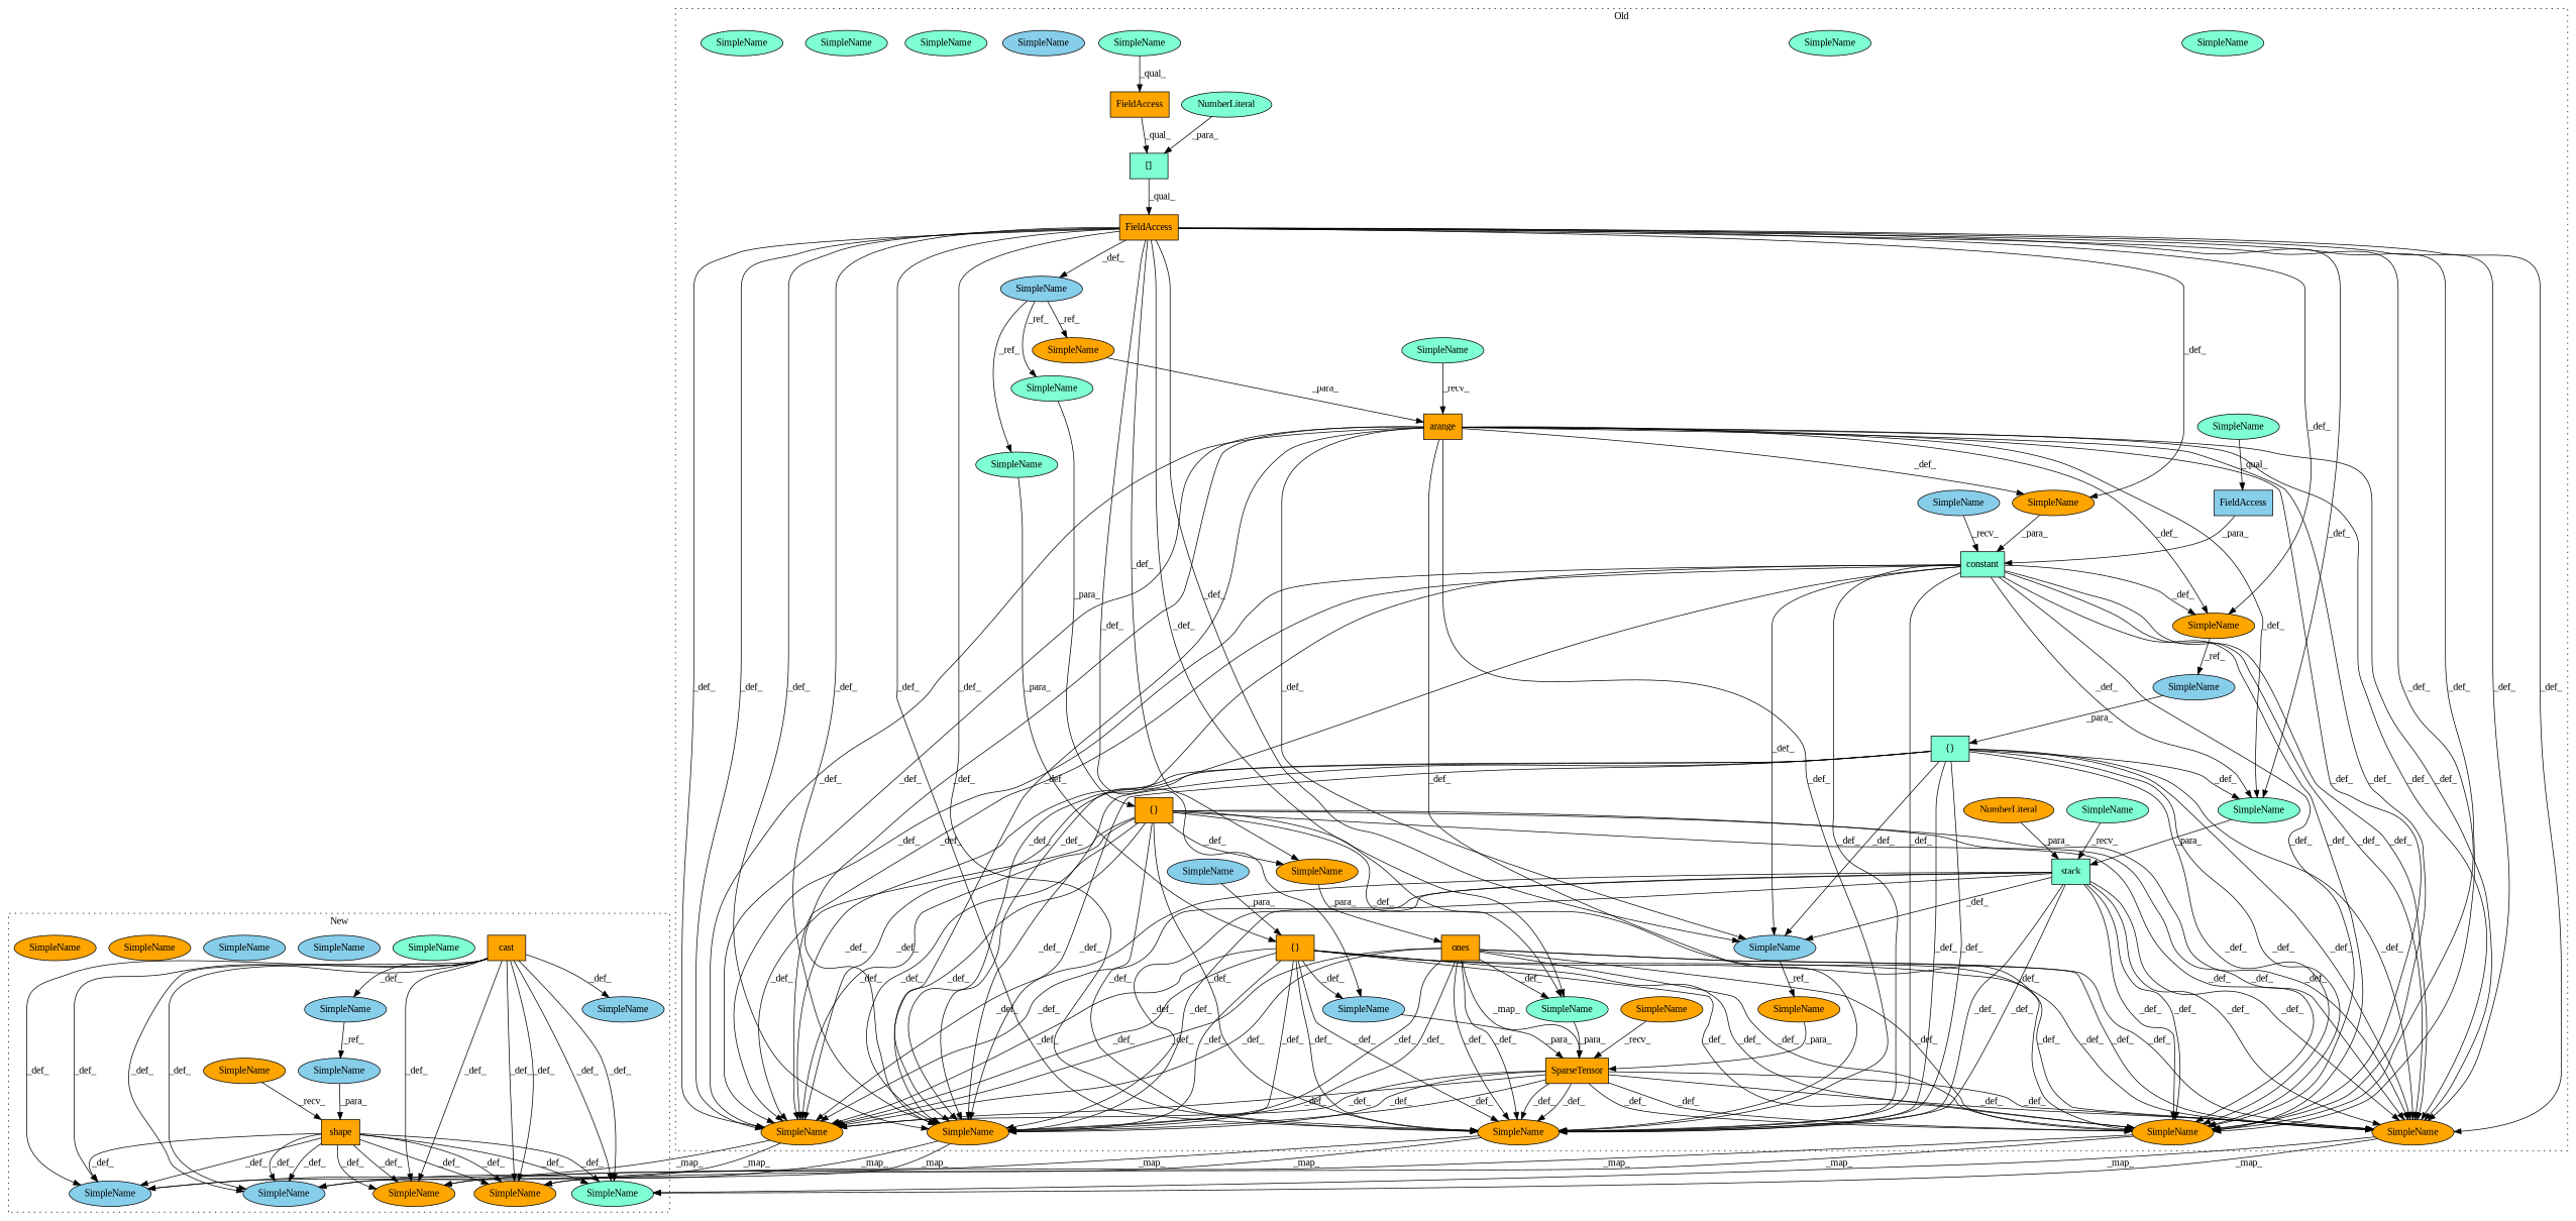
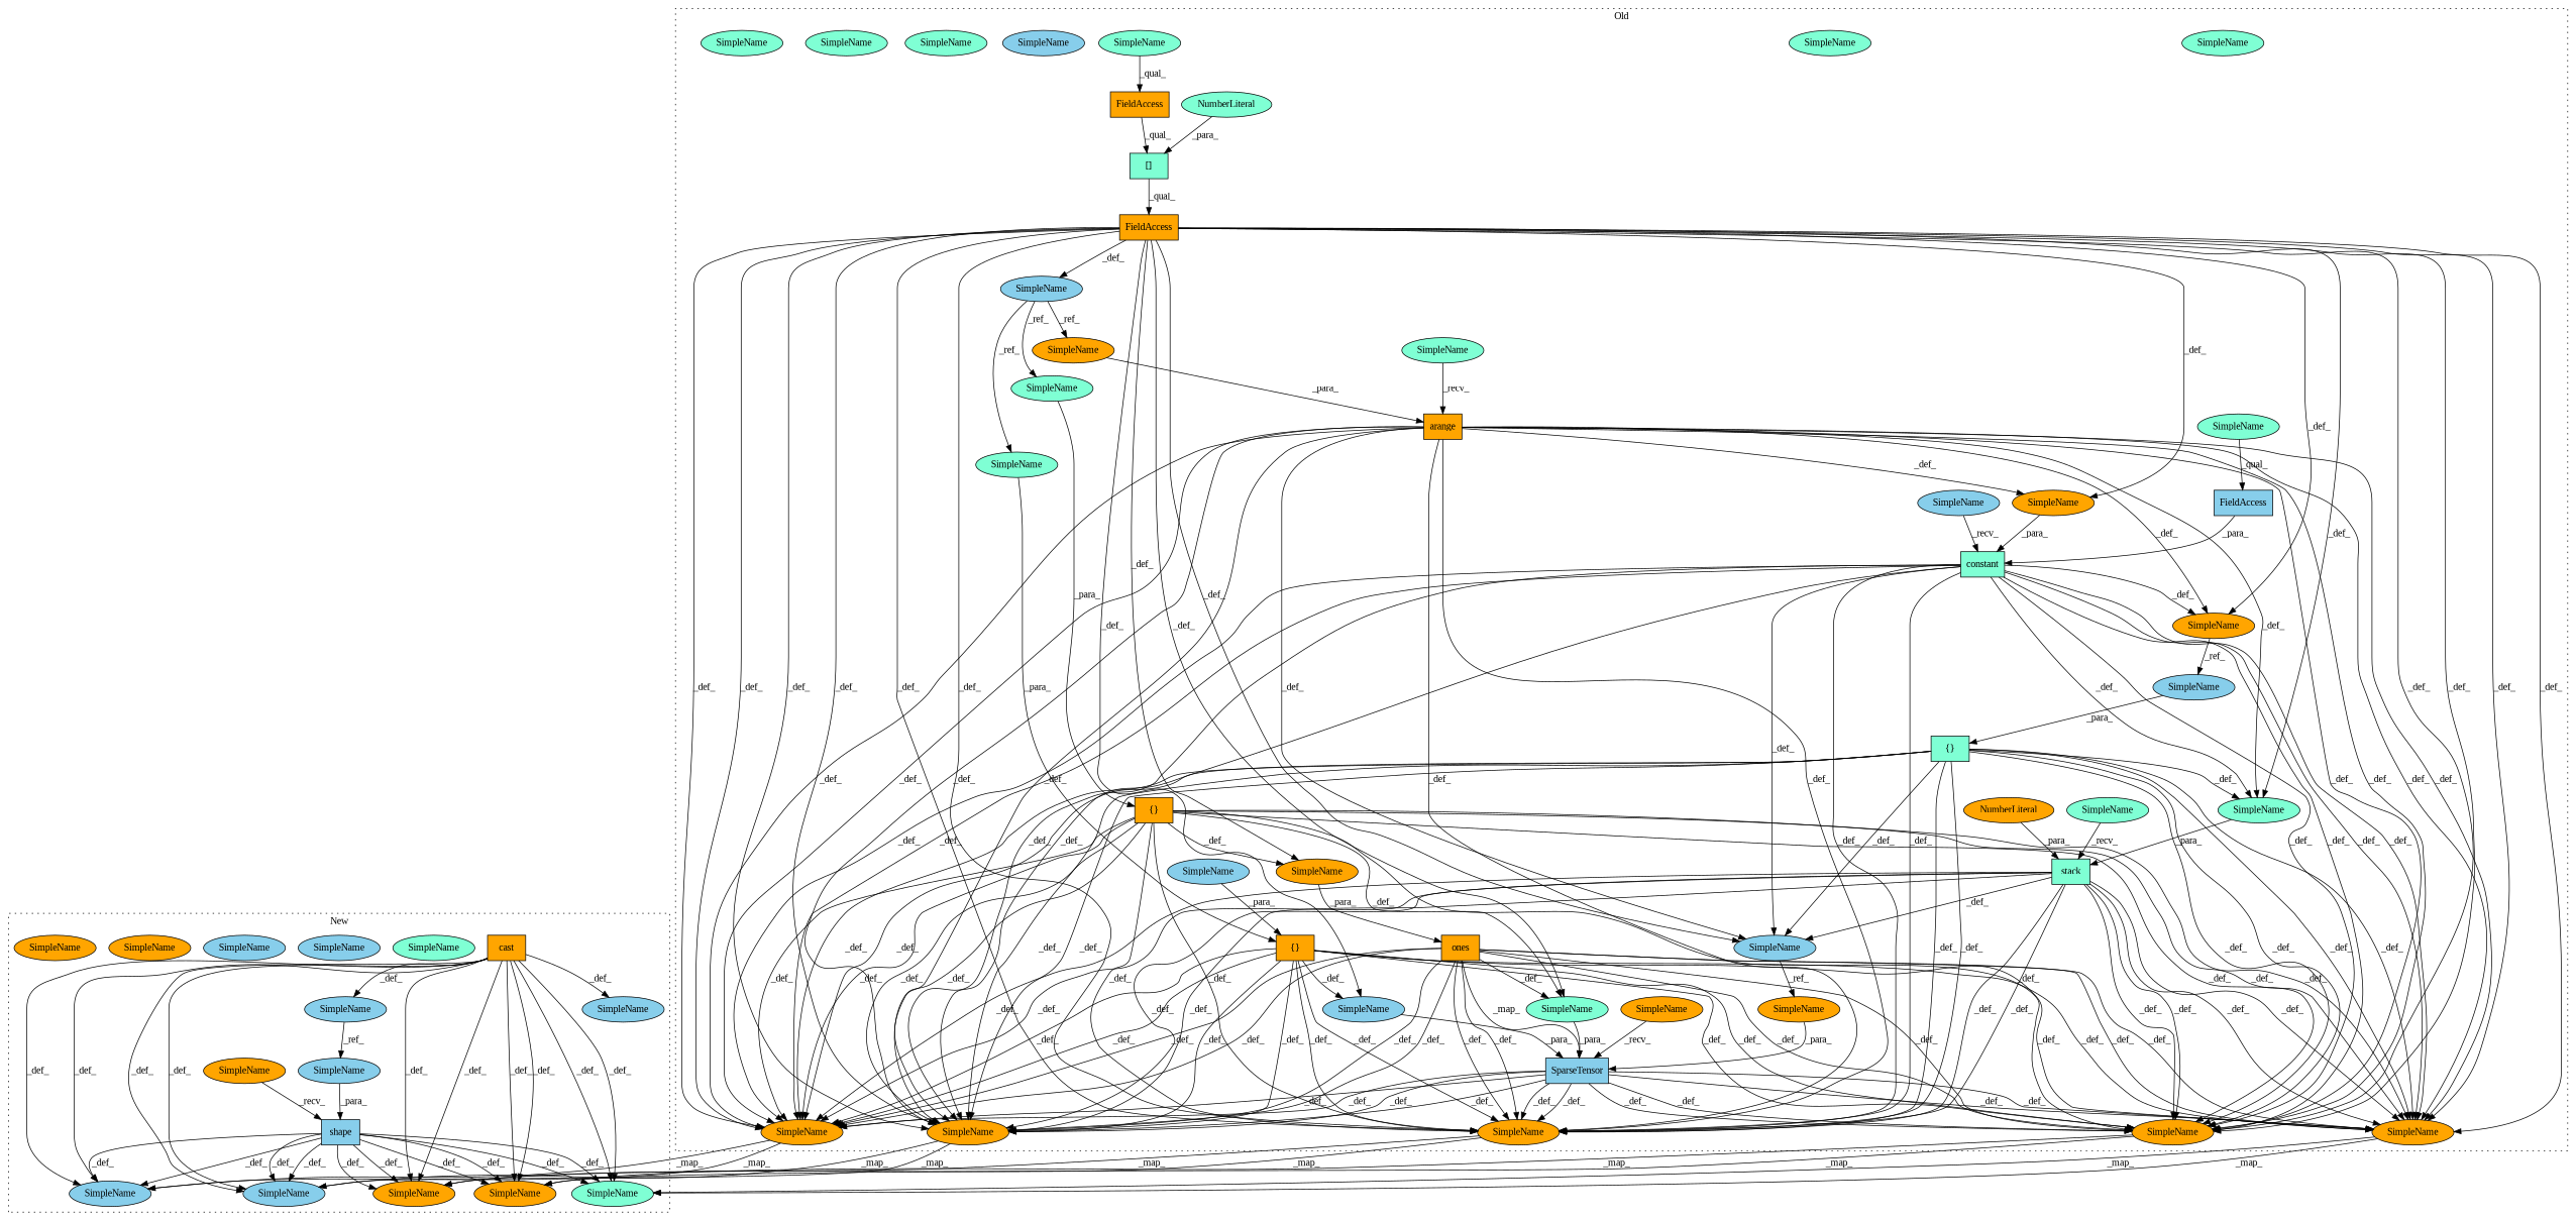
  digraph {
    fontname="Liberation Serif"
    node [a=42 fillcolor=orange fontname="Liberation Serif" l=7 shape=ellipse style=filled]
    edge [fontname="Liberation Serif"]
    n1 [a=32 l="5,1" label=ones s="3974,4017" shape=box]
    n2 [a=4 l="1,1" label="{}" s="3988,3997" shape=box]
-   n3 [a=32 l="13,1" label=SparseTensor s="3946,4048" shape=box]
+   n3 [a=32 fillcolor=skyblue l="13,1" label=SparseTensor s="3946,4048" shape=box]
    n4 [a=32 fillcolor=aquamarine l="6,1" label=stack s="3885,3920" shape=box]
    n5 [a=34 l=1 label=NumberLiteral s=3919]
    n6 [a=4 fillcolor=aquamarine l="1,1" label="{}" s="3900,3917" shape=box]
    n7 [a=32 fillcolor=aquamarine l="9,1" label=constant s="3815,3863" shape=box]
    n8 [a=4 l="1,1" label="{}" s="4028,4047" shape=box]
    n9 [a=22 fillcolor=skyblue l=16 label=FieldAccess s=3847 shape=box]
    n10 [fillcolor=aquamarine l=10 label=SimpleName s=3847]
    n11 [fillcolor=aquamarine l=28 label=SimpleName s=5441]
    n12 [l=28 label=SimpleName s=5441]
    n13 [a=22 l=27 label=FieldAccess s=3726 shape=box]
    n14 [a=2 fillcolor=aquamarine l="19,1" label="[]" s="3726,3746" shape=box]
    n15 [a=34 fillcolor=aquamarine l=1 label=NumberLiteral s=3745]
    n16 [a=22 l=18 label=FieldAccess s=3726 shape=box]
    n17 [fillcolor=aquamarine l=12 label=SimpleName s=3726]
    n18 [fillcolor=skyblue l=22 label=SimpleName s=5545]
    n19 [l=22 label=SimpleName s=5545]
    n20 [fillcolor=aquamarine label=SimpleName s=4206]
    n21 [label=SimpleName s=4206]
    n22 [fillcolor=aquamarine label=SimpleName s=5208]
    n23 [label=SimpleName s=5208]
    n24 [fillcolor=aquamarine label=SimpleName s=4505]
    n25 [label=SimpleName s=4505]
    n26 [a=32 l="7,1" label=arange s="3830,3845" shape=box]
    n27 [fillcolor=skyblue label=SimpleName l=""]
    n28 [label=SimpleName l=""]
    n29 [label=SimpleName l=""]
    n30 [fillcolor=skyblue l=3 label=SimpleName s=3870]
    n31 [fillcolor=aquamarine label=SimpleName l=""]
    n32 [l=3 label=SimpleName s=3800]
    n33 [fillcolor=skyblue l=8 label=SimpleName s=3717]
    n34 [fillcolor=aquamarine label=SimpleName l=""]
    n35 [fillcolor=skyblue l=9 label=SimpleName s=4038]
    n36 [l=3 label=SimpleName s=3959]
    n37 [fillcolor=aquamarine l=8 label=SimpleName s=3989]
    n38 [fillcolor=aquamarine l=8 label=SimpleName s=4029]
    n39 [l=8 label=SimpleName s=3837]
    n40 [fillcolor=skyblue l=10 label=SimpleName s=3804]
    n41 [l=10 label=SimpleName s=3935]
    n42 [fillcolor=aquamarine l=10 label=SimpleName s=3847]
    n43 [fillcolor=aquamarine l=10 label=SimpleName s=3874]
    n44 [fillcolor=skyblue l=3 label=SimpleName s=3901]
    n45 [fillcolor=aquamarine l=5 label=SimpleName s=3824]
    n46 [a=32 l="5,1" label=cast s="4073,4107" shape=box]
-   n47 [a=32 l="6,1" label=shape s="4164,4180" shape=box]
+   n47 [a=32 fillcolor=skyblue l="6,1" label=shape s="4164,4180" shape=box]
    n48 [fillcolor=aquamarine l=28 label=SimpleName s=5615]
    n49 [fillcolor=skyblue l=28 label=SimpleName s=5615]
    n50 [fillcolor=skyblue l=22 label=SimpleName s=5719]
    n51 [fillcolor=skyblue l=22 label=SimpleName s=5719]
    n52 [fillcolor=skyblue label=SimpleName s=4380]
    n53 [label=SimpleName s=4380]
    n54 [label=SimpleName s=5382]
    n55 [label=SimpleName s=5382]
    n56 [label=SimpleName s=4679]
    n57 [fillcolor=aquamarine label=SimpleName s=4679]
    n58 [fillcolor=skyblue l=10 label=SimpleName s=4051]
    n59 [fillcolor=skyblue l=9 label=SimpleName s=4188]
    n60 [fillcolor=skyblue l=10 label=SimpleName s=4170]
    n61 [l=10 label=SimpleName s=4153]
    subgraph cluster_1 {
      label=Old
      style=dotted
      n1
      n2
      n3
      n4
      n5
      n6
      n7
      n8
      n9
      n10
      n11
      n12
      n13
      n14
      n15
      n16
      n17
      n18
      n19
      n20
      n21
      n22
      n23
      n24
      n25
      n26
      n27
      n28
      n29
      n30
      n31
      n32
      n33
      n34
      n35
      n36
      n37
      n38
      n39
      n40
      n41
      n42
      n43
      n44
      n45
    }
    subgraph cluster_2 {
      label=New
      style=dotted
      n46
      n47
      n48
      n49
      n50
      n51
      n52
      n53
      n54
      n55
      n56
      n57
      n58
      n59
      n60
      n61
    }
    n1 -> n3 [label=_map_]
    n1 -> n12 [label=_def_]
    n1 -> n12 [label=_def_]
    n1 -> n19 [label=_def_]
    n1 -> n19 [label=_def_]
    n1 -> n21 [label=_def_]
    n1 -> n21 [label=_def_]
    n1 -> n23 [label=_def_]
    n1 -> n23 [label=_def_]
    n1 -> n25 [label=_def_]
    n1 -> n25 [label=_def_]
    n1 -> n31 [label=_def_]
    n2 -> n12 [label=_def_]
    n2 -> n12 [label=_def_]
    n2 -> n19 [label=_def_]
    n2 -> n19 [label=_def_]
    n2 -> n21 [label=_def_]
    n2 -> n21 [label=_def_]
    n2 -> n23 [label=_def_]
    n2 -> n23 [label=_def_]
    n2 -> n25 [label=_def_]
    n2 -> n25 [label=_def_]
    n2 -> n29 [label=_def_]
    n2 -> n31 [label=_def_]
    n3 -> n12 [label=_def_]
    n3 -> n12 [label=_def_]
    n3 -> n19 [label=_def_]
    n3 -> n19 [label=_def_]
    n3 -> n21 [label=_def_]
    n3 -> n21 [label=_def_]
    n3 -> n23 [label=_def_]
    n3 -> n23 [label=_def_]
    n3 -> n25 [label=_def_]
    n3 -> n25 [label=_def_]
    n4 -> n12 [label=_def_]
    n4 -> n12 [label=_def_]
    n4 -> n19 [label=_def_]
    n4 -> n19 [label=_def_]
    n4 -> n21 [label=_def_]
    n4 -> n21 [label=_def_]
    n4 -> n23 [label=_def_]
    n4 -> n23 [label=_def_]
    n4 -> n25 [label=_def_]
    n4 -> n25 [label=_def_]
    n4 -> n30 [label=_def_]
    n5 -> n4 [label=_para_]
    n6 -> n12 [label=_def_]
    n6 -> n12 [label=_def_]
    n6 -> n19 [label=_def_]
    n6 -> n19 [label=_def_]
    n6 -> n21 [label=_def_]
    n6 -> n21 [label=_def_]
    n6 -> n23 [label=_def_]
    n6 -> n23 [label=_def_]
    n6 -> n25 [label=_def_]
    n6 -> n25 [label=_def_]
    n6 -> n30 [label=_def_]
    n6 -> n34 [label=_def_]
    n7 -> n12 [label=_def_]
    n7 -> n12 [label=_def_]
    n7 -> n19 [label=_def_]
    n7 -> n19 [label=_def_]
    n7 -> n21 [label=_def_]
    n7 -> n21 [label=_def_]
    n7 -> n23 [label=_def_]
    n7 -> n23 [label=_def_]
    n7 -> n25 [label=_def_]
    n7 -> n25 [label=_def_]
    n7 -> n30 [label=_def_]
    n7 -> n32 [label=_def_]
    n7 -> n34 [label=_def_]
    n8 -> n12 [label=_def_]
    n8 -> n12 [label=_def_]
    n8 -> n19 [label=_def_]
    n8 -> n19 [label=_def_]
    n8 -> n21 [label=_def_]
    n8 -> n21 [label=_def_]
    n8 -> n23 [label=_def_]
    n8 -> n23 [label=_def_]
    n8 -> n25 [label=_def_]
    n8 -> n25 [label=_def_]
    n8 -> n27 [label=_def_]
    n9 -> n7 [label=_para_]
    n12 -> n49 [label=_map_]
    n12 -> n49 [label=_map_]
    n13 -> n12 [label=_def_]
    n13 -> n12 [label=_def_]
    n13 -> n19 [label=_def_]
    n13 -> n19 [label=_def_]
    n13 -> n21 [label=_def_]
    n13 -> n21 [label=_def_]
    n13 -> n23 [label=_def_]
    n13 -> n23 [label=_def_]
    n13 -> n25 [label=_def_]
    n13 -> n25 [label=_def_]
    n13 -> n27 [label=_def_]
    n13 -> n28 [label=_def_]
    n13 -> n29 [label=_def_]
    n13 -> n30 [label=_def_]
    n13 -> n31 [label=_def_]
    n13 -> n32 [label=_def_]
    n13 -> n33 [label=_def_]
    n13 -> n34 [label=_def_]
    n14 -> n13 [label=_qual_]
    n15 -> n14 [label=_para_]
    n16 -> n14 [label=_qual_]
    n17 -> n16 [label=_qual_]
    n19 -> n51 [label=_map_]
    n19 -> n51 [label=_map_]
    n21 -> n53 [label=_map_]
    n21 -> n53 [label=_map_]
    n23 -> n55 [label=_map_]
    n23 -> n55 [label=_map_]
    n25 -> n57 [label=_map_]
    n25 -> n57 [label=_map_]
    n26 -> n12 [label=_def_]
    n26 -> n12 [label=_def_]
    n26 -> n19 [label=_def_]
    n26 -> n19 [label=_def_]
    n26 -> n21 [label=_def_]
    n26 -> n21 [label=_def_]
    n26 -> n23 [label=_def_]
    n26 -> n23 [label=_def_]
    n26 -> n25 [label=_def_]
    n26 -> n25 [label=_def_]
    n26 -> n28 [label=_def_]
    n26 -> n30 [label=_def_]
    n26 -> n32 [label=_def_]
    n26 -> n34 [label=_def_]
    n27 -> n3 [label=_para_]
    n28 -> n7 [label=_para_]
    n29 -> n1 [label=_para_]
    n30 -> n36 [label=_ref_]
    n31 -> n3 [label=_para_]
    n32 -> n44 [label=_ref_]
    n33 -> n37 [label=_ref_]
    n33 -> n38 [label=_ref_]
    n33 -> n39 [label=_ref_]
    n34 -> n4 [label=_para_]
    n35 -> n8 [label=_para_]
    n36 -> n3 [label=_para_]
    n37 -> n2 [label=_para_]
    n38 -> n8 [label=_para_]
    n39 -> n26 [label=_para_]
    n40 -> n7 [label=_recv_]
    n41 -> n3 [label=_recv_]
    n42 -> n9 [label=_qual_]
    n43 -> n4 [label=_recv_]
    n44 -> n6 [label=_para_]
    n45 -> n26 [label=_recv_]
    n46 -> n49 [label=_def_]
    n46 -> n49 [label=_def_]
    n46 -> n51 [label=_def_]
    n46 -> n51 [label=_def_]
    n46 -> n53 [label=_def_]
    n46 -> n53 [label=_def_]
    n46 -> n55 [label=_def_]
    n46 -> n55 [label=_def_]
    n46 -> n57 [label=_def_]
    n46 -> n57 [label=_def_]
    n46 -> n58 [label=_def_]
    n46 -> n59 [label=_def_]
    n47 -> n49 [label=_def_]
    n47 -> n49 [label=_def_]
    n47 -> n51 [label=_def_]
    n47 -> n51 [label=_def_]
    n47 -> n53 [label=_def_]
    n47 -> n53 [label=_def_]
    n47 -> n55 [label=_def_]
    n47 -> n55 [label=_def_]
    n47 -> n57 [label=_def_]
    n47 -> n57 [label=_def_]
    n58 -> n60 [label=_ref_]
    n60 -> n47 [label=_para_]
    n61 -> n47 [label=_recv_]
  }
